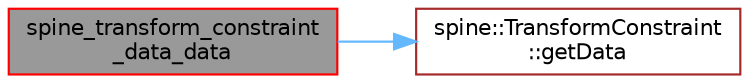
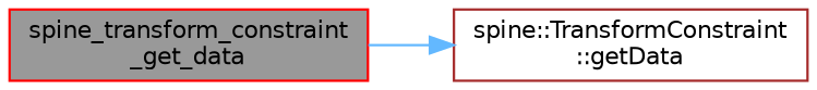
  digraph {
    rankdir=LR
    node [fontname=Helvetica fontsize=10 shape=box style=filled]
-   n1 [color=red fillcolor=grey60 fontcolor=black height=0.2 label="spine_transform_constraint\l_data_data" width=0.4]
+   n1 [color=red fillcolor=grey60 fontcolor=black height=0.2 label="spine_transform_constraint\l_get_data" width=0.4]
    n2 [color=brown fillcolor=white height=0.2 label="spine::TransformConstraint\l::getData" width=0.4]
    n1 -> n2 [color=steelblue1 fontname=Helvetica fontsize=10 labelfontname=Helvetica labelfontsize=10 style=solid]
  }
